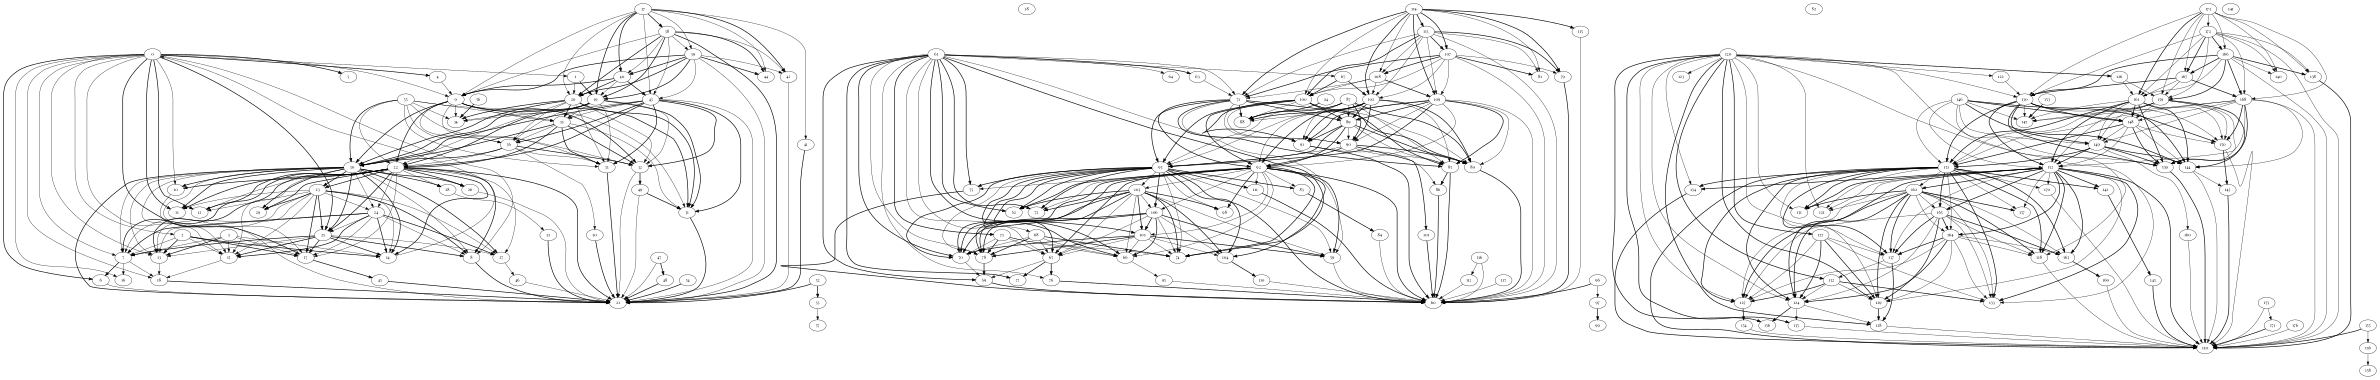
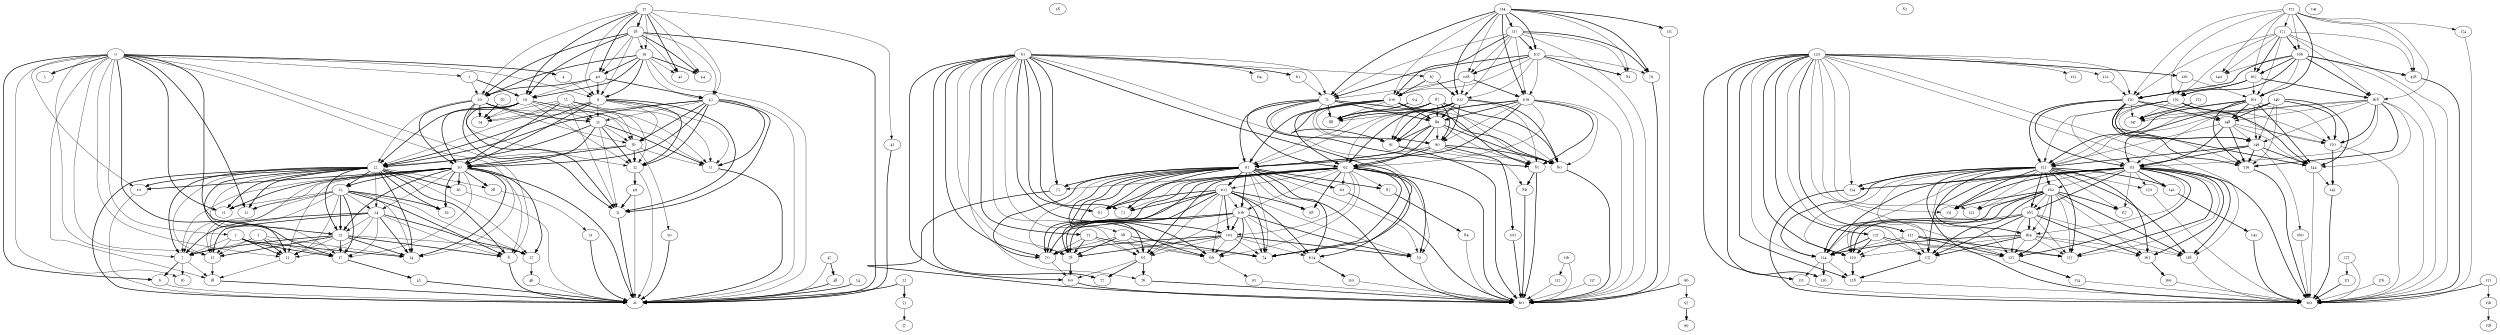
  strict digraph {
    fontname="Playfair Display"
    node [fontname="Playfair Display" weight=3]
    edge [fontname="Playfair Display" style=bold]
    0
    1
    2 [weight=5]
    4 [weight=6]
    5
    6
    7 [weight=5]
    8 [weight=4]
    9 [weight=4]
    10
    11
    12
    13
    14
    15 [weight=5]
    16 [weight=2]
    17
    18
    25
    19 [weight=4]
    20
    3 [weight=2]
    21 [weight=5]
    22 [weight=2]
    30
    31 [weight=4]
    32 [weight=2]
    33 [weight=2]
    34 [weight=4]
    35 [weight=1]
    36 [weight=1]
    45 [weight=4]
    23
    24 [weight=5]
    26 [weight=4]
    27
    28 [weight=4]
    29
    49
    50 [weight=4]
    46
    51
    37 [weight=5]
    38 [weight=5]
    39
    40 [weight=4]
    41
    42 [weight=2]
    43 [weight=4]
    44
    47 [weight=4]
    48
    52 [weight=4]
    53
    57
    54 [weight=1]
    55 [weight=1]
    56 [weight=4]
    58 [weight=4]
    59 [weight=5]
    60 [weight=5]
    61 [weight=2]
    62 [weight=2]
    63 [weight=5]
    64 [weight=4]
    65 [weight=4]
    66
    67
    68 [weight=4]
    69 [weight=5]
    70 [weight=4]
    71
    72
    73 [weight=4]
    74 [weight=4]
    75 [weight=2]
    76 [weight=4]
    77 [weight=4]
    78 [weight=5]
    95 [weight=4]
    100 [weight=2]
    102 [weight=4]
    80 [weight=4]
    85
    88 [weight=4]
    89 [weight=5]
    90
    91 [weight=5]
    92 [weight=5]
    93 [weight=4]
    86 [weight=6]
    101
    83
    98 [weight=2]
    103 [weight=2]
    104 [weight=1]
    105 [weight=2]
    106
    111 [weight=2]
    79
    81 [weight=4]
    82
    84 [weight=2]
    87 [weight=5]
    110 [weight=4]
    94
    96 [weight=2]
    97 [weight=4]
    99 [weight=5]
-   107 [weight=4]
+   107 [weight=4 label=507]
    108
    109 [weight=4]
    112 [weight=2]
    113
    114 [weight=5]
    115
    116 [weight=4]
    117
    118 [weight=5]
    119
    120 [weight=5]
    121
    122 [weight=4]
    123
    124 [weight=5]
    125
    126
    127 [weight=5]
    128 [weight=4]
    129 [weight=5]
    130
    131 [weight=4]
    132 [weight=4]
    133 [weight=4]
    134 [weight=4]
    135 [weight=6]
    136 [weight=2]
    137 [weight=4]
    154
    159 [weight=4]
    161 [weight=2]
    n142 [label=539]
    144
    147 [weight=5]
    148
    149
    150 [weight=5]
    151 [weight=2]
    152 [weight=4]
    145
    160
    142
    157 [weight=4]
    162
    163 [weight=2]
    164
    165 [weight=5]
    170
-   138
+   138 [label=438]
    141 [weight=4]
    143
    146
    169 [weight=4]
    153 [weight=4]
    155 [weight=5]
    156
    158
    166
    140
    167
    168 [weight=4]
    171 [weight=4]
    172
    173
+   174
    175 [weight=2]
    176 [weight=2]
    0 -> 1 [style=solid]
    0 -> 2 [style=solid]
    0 -> 4
    0 -> 5
    0 -> 6
    0 -> 7 [style=solid]
    0 -> 8 [style=solid]
    0 -> 9 [style=solid]
    0 -> 10 [style=solid]
    0 -> 11
    0 -> 12
    0 -> 13 [style=solid]
-   14 -> 0 [style=solid]
+   0 -> 14 [style=solid]
    0 -> 15 [style=solid]
    0 -> 16 [style=solid]
    0 -> 17
    0 -> 18 [style=solid]
    0 -> 25
    1 -> 19
    1 -> 20 [style=solid]
    2 -> 7 [style=solid]
    2 -> 13
    2 -> 14
    2 -> 15 [style=solid]
    2 -> 17
    4 -> 9 [style=solid]
    6 -> 21 [style=solid]
    7 -> 6
    7 -> 16 [style=solid]
    7 -> 18 [style=solid]
    8 -> 21
    9 -> 22
    9 -> 30
    9 -> 31
    9 -> 32
    9 -> 33 [style=solid]
    9 -> 34 [style=solid]
    9 -> 35 [style=solid]
    9 -> 36 [style=solid]
    10 -> 21 [style=solid]
    13 -> 18 [style=solid]
    15 -> 18 [style=solid]
    17 -> 45
    18 -> 21
    25 -> 7
    25 -> 8
    25 -> 13 [style=solid]
    25 -> 14
    25 -> 15
    25 -> 17
    25 -> 27 [style=solid]
    19 -> 22
    19 -> 30
    19 -> 31
    19 -> 32 [style=solid]
    19 -> 33 [style=solid]
    19 -> 34 [style=solid]
    19 -> 35 [style=solid]
    19 -> 36 [style=solid]
    20 -> 22 [style=solid]
    20 -> 30
    20 -> 31
    20 -> 32 [style=solid]
    20 -> 33 [style=solid]
    20 -> 34
    20 -> 35
    20 -> 36 [style=solid]
    3 -> 7 [style=solid]
    3 -> 13
    3 -> 14 [style=solid]
    3 -> 15 [style=solid]
    3 -> 17 [style=solid]
    22 -> 7
    22 -> 8
    22 -> 10
    22 -> 11
    22 -> 12
    22 -> 13
    22 -> 14
    22 -> 15 [style=solid]
    22 -> 17 [style=solid]
    22 -> 25
    22 -> 21
    22 -> 23
    22 -> 24 [style=solid]
    22 -> 26
    22 -> 27 [style=solid]
    22 -> 28 [style=solid]
    22 -> 29
    30 -> 7 [style=solid]
    30 -> 8 [style=solid]
    30 -> 10
    30 -> 11
    30 -> 12 [style=solid]
    30 -> 13 [style=solid]
    30 -> 14
    30 -> 15 [style=solid]
    30 -> 17 [style=solid]
    30 -> 25
    30 -> 21
    30 -> 23
    30 -> 24 [style=solid]
    30 -> 26
    30 -> 27
    30 -> 28
    30 -> 29
    31 -> 21
    32 -> 21 [style=solid]
    32 -> 49
    33 -> 21
    35 -> 22
    35 -> 30
    35 -> 31 [style=solid]
    35 -> 32
    35 -> 33
    35 -> 36 [style=solid]
    36 -> 22 [style=solid]
    36 -> 30
    36 -> 32
    36 -> 33 [style=solid]
    36 -> 50 [style=solid]
    45 -> 21
    23 -> 7 [style=solid]
    23 -> 8
    23 -> 11 [style=solid]
    23 -> 12 [style=solid]
    23 -> 13 [style=solid]
    23 -> 14 [style=solid]
    23 -> 15 [style=solid]
    23 -> 17
    23 -> 25
    23 -> 24 [style=solid]
    23 -> 27 [style=solid]
    23 -> 29
    24 -> 7
    24 -> 8 [style=solid]
    24 -> 13 [style=solid]
    24 -> 14
    24 -> 15
    24 -> 17 [style=solid]
    24 -> 25 [style=solid]
    24 -> 27
    26 -> 21 [style=solid]
    27 -> 46 [style=solid]
    28 -> 51 [style=solid]
    49 -> 21 [style=solid]
    49 -> 31
    50 -> 21
    46 -> 21 [style=solid]
    51 -> 21
    37 -> 9 [style=solid]
    37 -> 19
    37 -> 20 [style=solid]
    37 -> 38
    37 -> 39 [style=solid]
    37 -> 40
    37 -> 41 [style=solid]
    37 -> 42
    37 -> 43 [style=solid]
    37 -> 44 [style=solid]
    38 -> 9 [style=solid]
    38 -> 19
    38 -> 20
    38 -> 21
    38 -> 39 [style=solid]
    38 -> 40 [style=solid]
    38 -> 42 [style=solid]
    38 -> 43 [style=solid]
    38 -> 44
    39 -> 9
    39 -> 19
    39 -> 20
    39 -> 21 [style=solid]
    39 -> 40
    39 -> 42 [style=solid]
    39 -> 43 [style=solid]
    39 -> 44
    40 -> 9
    40 -> 19 [style=solid]
    40 -> 20
    40 -> 43
    41 -> 21
-   42 -> 21 [style=solid]
    43 -> 21 [style=solid]
    43 -> 22
    43 -> 30
    43 -> 31
    43 -> 32
    43 -> 33
    43 -> 34 [style=solid]
    43 -> 35 [style=solid]
    43 -> 36
    47 -> 21 [style=solid]
    47 -> 48
    48 -> 21
    52 -> 21
    52 -> 53
    53 -> 57 [style=solid]
    54 -> 21
    55 -> 22 [style=solid]
    55 -> 30
    55 -> 31 [style=solid]
    55 -> 32 [style=solid]
    55 -> 33 [style=solid]
    55 -> 34 [style=solid]
    55 -> 35 [style=solid]
    55 -> 36 [style=solid]
    56 -> 34
    59 -> 60 [style=solid]
    61 -> 59 [style=solid]
    61 -> 62
    61 -> 63
    61 -> 64 [style=solid]
    61 -> 65 [style=solid]
    61 -> 66
    61 -> 67 [style=solid]
    61 -> 68 [style=solid]
    61 -> 69
    61 -> 70
    61 -> 71 [style=solid]
    61 -> 72
    61 -> 73
    61 -> 74
    61 -> 75
    61 -> 76 [style=solid]
    61 -> 77
    61 -> 78 [style=solid]
    63 -> 71 [style=solid]
    65 -> 69 [style=solid]
    65 -> 76
    65 -> 77
    66 -> 95 [style=solid]
    67 -> 100
    67 -> 102
    68 -> 65 [style=solid]
    68 -> 66 [style=solid]
    68 -> 70 [style=solid]
    68 -> 74
    68 -> 78
    69 -> 60
    70 -> 69 [style=solid]
    71 -> 80
    71 -> 85
    71 -> 88
    71 -> 89
    71 -> 90 [style=solid]
    71 -> 91 [style=solid]
    71 -> 92
    71 -> 93
    73 -> 65 [style=solid]
    73 -> 66 [style=solid]
    73 -> 70 [style=solid]
    73 -> 74 [style=solid]
    73 -> 78
    75 -> 60
    76 -> 60
    78 -> 69
    95 -> 60 [style=solid]
    100 -> 80 [style=solid]
    100 -> 85
    100 -> 88 [style=solid]
    100 -> 89
    100 -> 90 [style=solid]
    100 -> 91
    100 -> 92
    100 -> 93
    102 -> 80
    102 -> 85 [style=solid]
    102 -> 88
    102 -> 89
    102 -> 90
    102 -> 91
    102 -> 92
    102 -> 93 [style=solid]
    80 -> 60
    85 -> 60
    85 -> 86
    89 -> 80
    89 -> 85 [style=solid]
    89 -> 90 [style=solid]
    89 -> 91
    89 -> 92
    89 -> 93
    90 -> 80
    90 -> 85 [style=solid]
    90 -> 92
    90 -> 93 [style=solid]
    90 -> 101
    91 -> 60
    91 -> 86 [style=solid]
    92 -> 59
    92 -> 60
    92 -> 62
    92 -> 65
    92 -> 66 [style=solid]
    92 -> 70
    92 -> 72 [style=solid]
    92 -> 74
    92 -> 75 [style=solid]
    92 -> 78
    92 -> 83 [style=solid]
    92 -> 98
    92 -> 103 [style=solid]
    92 -> 104
    92 -> 105 [style=solid]
    92 -> 106 [style=solid]
    92 -> 111 [style=solid]
    93 -> 59 [style=solid]
    93 -> 60
    93 -> 62
    93 -> 65
    93 -> 66
    93 -> 70
    93 -> 72
    93 -> 74 [style=solid]
    93 -> 75
    93 -> 78 [style=solid]
    93 -> 83
    93 -> 98 [style=solid]
-   93 -> 103 [style=solid]
+   93 -> 103
    93 -> 104
    93 -> 105
    93 -> 106
    93 -> 111
    86 -> 60
    101 -> 60
    83 -> 84
    103 -> 59 [style=solid]
    103 -> 62
    103 -> 65 [style=solid]
    103 -> 66 [style=solid]
    103 -> 70
    103 -> 72
    103 -> 74
    103 -> 78
    103 -> 98
    103 -> 104
    103 -> 105
    103 -> 106 [style=solid]
    104 -> 110
    105 -> 59
    105 -> 65 [style=solid]
    105 -> 66 [style=solid]
    105 -> 70
    105 -> 74 [style=solid]
    105 -> 78
    105 -> 104 [style=solid]
    106 -> 59
    106 -> 65 [style=solid]
    106 -> 66
    106 -> 70
    106 -> 74 [style=solid]
    106 -> 78
    106 -> 104 [style=solid]
    106 -> 105
    111 -> 60
    79 -> 60
    84 -> 60 [style=solid]
    87 -> 80
    87 -> 85 [style=solid]
    87 -> 88
    87 -> 89 [style=solid]
    87 -> 90
    87 -> 91 [style=solid]
    87 -> 92 [style=solid]
    87 -> 93 [style=solid]
    110 -> 60 [style=solid]
    94 -> 88
    96 -> 60
    96 -> 97 [style=solid]
    97 -> 99
    107 -> 60 [style=solid]
    107 -> 71
    107 -> 100 [style=solid]
    107 -> 102 [style=solid]
    107 -> 79 [style=solid]
    107 -> 81
    107 -> 108
    107 -> 109 [style=solid]
    108 -> 71 [style=solid]
    108 -> 100 [style=solid]
    108 -> 102 [style=solid]
    108 -> 109
    109 -> 60 [style=solid]
    109 -> 80 [style=solid]
    109 -> 85
    109 -> 88 [style=solid]
    109 -> 89
    109 -> 90 [style=solid]
    109 -> 91
    109 -> 92 [style=solid]
    109 -> 93
    112 -> 60 [style=solid]
    113 -> 60 [style=solid]
    113 -> 71 [style=solid]
    113 -> 100
    113 -> 102 [style=solid]
    113 -> 79
    113 -> 81 [style=solid]
    113 -> 107
    113 -> 108 [style=solid]
    113 -> 109 [style=solid]
    114 -> 71
    114 -> 100 [style=solid]
    114 -> 102
    114 -> 79
    114 -> 81 [style=solid]
    114 -> 107
    114 -> 108 [style=solid]
    114 -> 109
    114 -> 113
    114 -> 115
    115 -> 60 [style=solid]
    116 -> 60 [style=solid]
    116 -> 112 [style=solid]
    117 -> 60 [style=solid]
    118 -> 119 [style=solid]
    120 -> 118 [style=solid]
    120 -> 121 [style=solid]
    120 -> 122 [style=solid]
    120 -> 123 [style=solid]
    120 -> 124 [style=solid]
    120 -> 125 [style=solid]
    120 -> 126
    120 -> 127
    120 -> 128
    120 -> 129
    120 -> 130 [style=solid]
    120 -> 131 [style=solid]
    120 -> 132
    120 -> 133 [style=solid]
    120 -> 134 [style=solid]
    120 -> 135
    120 -> 136
    120 -> 137 [style=solid]
    122 -> 130 [style=solid]
    124 -> 128 [style=solid]
    124 -> 135 [style=solid]
    124 -> 136
    125 -> 154
    126 -> 159 [style=solid]
    126 -> 161 [style=solid]
    127 -> 124
    127 -> 125 [style=solid]
    127 -> 129
    127 -> 133 [style=solid]
    127 -> 137 [style=solid]
    128 -> 119 [style=solid]
    129 -> 128
    130 -> n142
    130 -> 144
    130 -> 147 [style=solid]
    130 -> 148
    130 -> 149
    130 -> 150 [style=solid]
    130 -> 151
    130 -> 152
    132 -> 124 [style=solid]
    132 -> 125
    132 -> 129 [style=solid]
    132 -> 133
-   137 -> 132 [style=solid]
+   132 -> 137 [style=solid]
    134 -> 119
    135 -> 119 [style=solid]
    137 -> 128
    154 -> 119 [style=solid]
    159 -> n142 [style=solid]
    159 -> 144
    159 -> 147 [style=solid]
    159 -> 148 [style=solid]
    159 -> 149 [style=solid]
    159 -> 150 [style=solid]
    159 -> 151 [style=solid]
    159 -> 152 [style=solid]
    161 -> n142
    161 -> 144
    161 -> 147 [style=solid]
    161 -> 148
    161 -> 149 [style=solid]
    161 -> 150 [style=solid]
    161 -> 151
    161 -> 152
    n142 -> 119
    144 -> 119 [style=solid]
    144 -> 145 [style=solid]
    148 -> n142
    148 -> 144 [style=solid]
    148 -> 149 [style=solid]
    148 -> 150 [style=solid]
    148 -> 151
    148 -> 152 [style=solid]
    149 -> n142
    149 -> 144
    149 -> 151
    149 -> 152
    149 -> 160 [style=solid]
    150 -> 119 [style=solid]
    150 -> 145
    151 -> 118
    151 -> 119
    151 -> 121 [style=solid]
    151 -> 124
    151 -> 125
    151 -> 129 [style=solid]
    151 -> 131
    151 -> 133
    151 -> 134
    151 -> 137
    151 -> 142
    151 -> 157 [style=solid]
    151 -> 162 [style=solid]
    151 -> 163
    151 -> 164 [style=solid]
    151 -> 165
    151 -> 170 [style=solid]
    152 -> 118
    152 -> 119
    152 -> 121 [style=solid]
    152 -> 124
    152 -> 125 [style=solid]
    152 -> 129 [style=solid]
    152 -> 131
    152 -> 133
    152 -> 134
    152 -> 137 [style=solid]
    152 -> 142
    152 -> 157 [style=solid]
    152 -> 162
    152 -> 163
    152 -> 164
    152 -> 165
    152 -> 170 [style=solid]
    145 -> 119
    160 -> 119 [style=solid]
    142 -> 143
    162 -> 118
    162 -> 121 [style=solid]
    162 -> 124
    162 -> 125
    162 -> 129
    162 -> 131
    162 -> 133 [style=solid]
    162 -> 137
    162 -> 157
    162 -> 163 [style=solid]
    162 -> 164 [style=solid]
    162 -> 165 [style=solid]
    163 -> 169
    164 -> 118 [style=solid]
    164 -> 124
    164 -> 125 [style=solid]
    164 -> 129 [style=solid]
    164 -> 133 [style=solid]
    164 -> 137
    164 -> 163 [style=solid]
    165 -> 118 [style=solid]
    165 -> 124 [style=solid]
    165 -> 125 [style=solid]
    165 -> 129
    165 -> 133 [style=solid]
    165 -> 137
    165 -> 163
    165 -> 164
    170 -> 119 [style=solid]
    138 -> 119
    143 -> 119
    146 -> n142 [style=solid]
    146 -> 144
    146 -> 147 [style=solid]
    146 -> 148
    146 -> 149 [style=solid]
    146 -> 150
    146 -> 151 [style=solid]
    146 -> 152 [style=solid]
    169 -> 119 [style=solid]
    153 -> 147
    155 -> 119
    155 -> 156 [style=solid]
    156 -> 158 [style=solid]
    166 -> 119 [style=solid]
    166 -> 130
    166 -> 159
    166 -> 161 [style=solid]
    166 -> 138
    166 -> 140 [style=solid]
    166 -> 167
    166 -> 168
    167 -> 130
    167 -> 159 [style=solid]
    167 -> 161 [style=solid]
    167 -> 168
    168 -> 119 [style=solid]
    168 -> n142
    168 -> 144 [style=solid]
    168 -> 147 [style=solid]
    168 -> 148 [style=solid]
    168 -> 149 [style=solid]
    168 -> 150
    168 -> 151 [style=solid]
    168 -> 152 [style=solid]
    171 -> 119
    172 -> 119 [style=solid]
    172 -> 130 [style=solid]
    172 -> 159 [style=solid]
    172 -> 161 [style=solid]
    172 -> 138 [style=solid]
    172 -> 166
    172 -> 140 [style=solid]
    172 -> 167
    172 -> 168 [style=solid]
    173 -> 130 [style=solid]
    173 -> 159 [style=solid]
    173 -> 161
    173 -> 138 [style=solid]
    173 -> 166 [style=solid]
    173 -> 140 [style=solid]
    173 -> 167 [style=solid]
    173 -> 168 [style=solid]
    173 -> 172 [style=solid]
+   173 -> 174 [style=solid]
+   174 -> 119 [style=solid]
    175 -> 119 [style=solid]
    175 -> 171 [style=solid]
    176 -> 119 [style=solid]
  }
